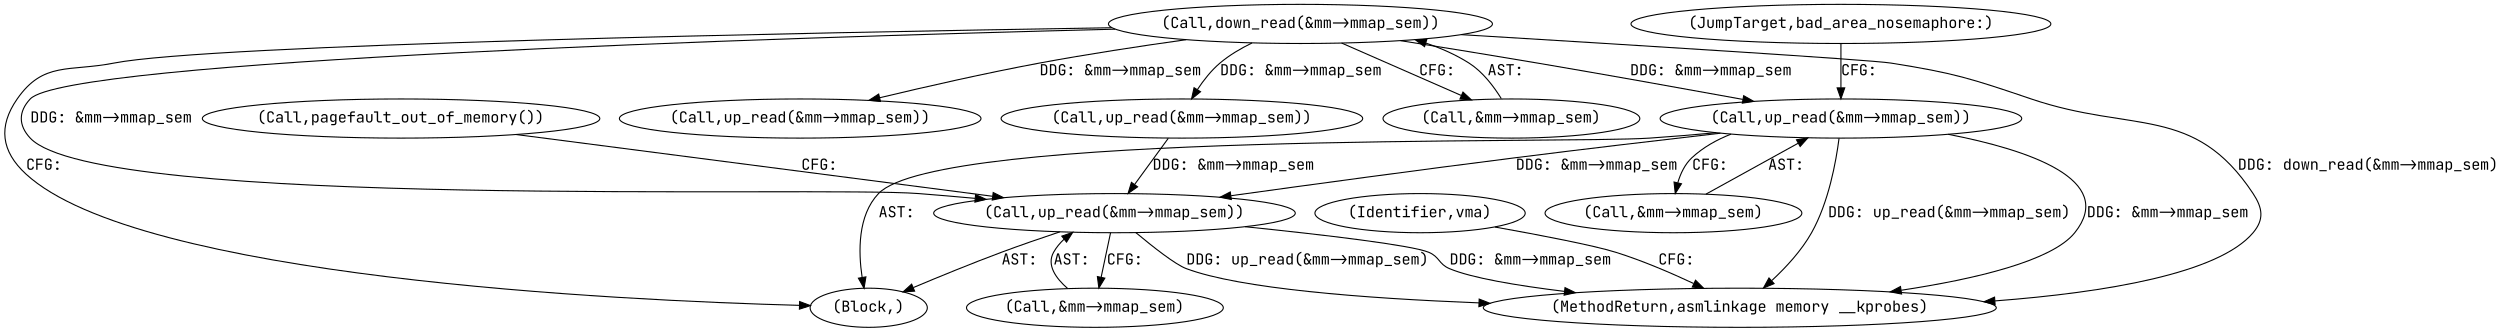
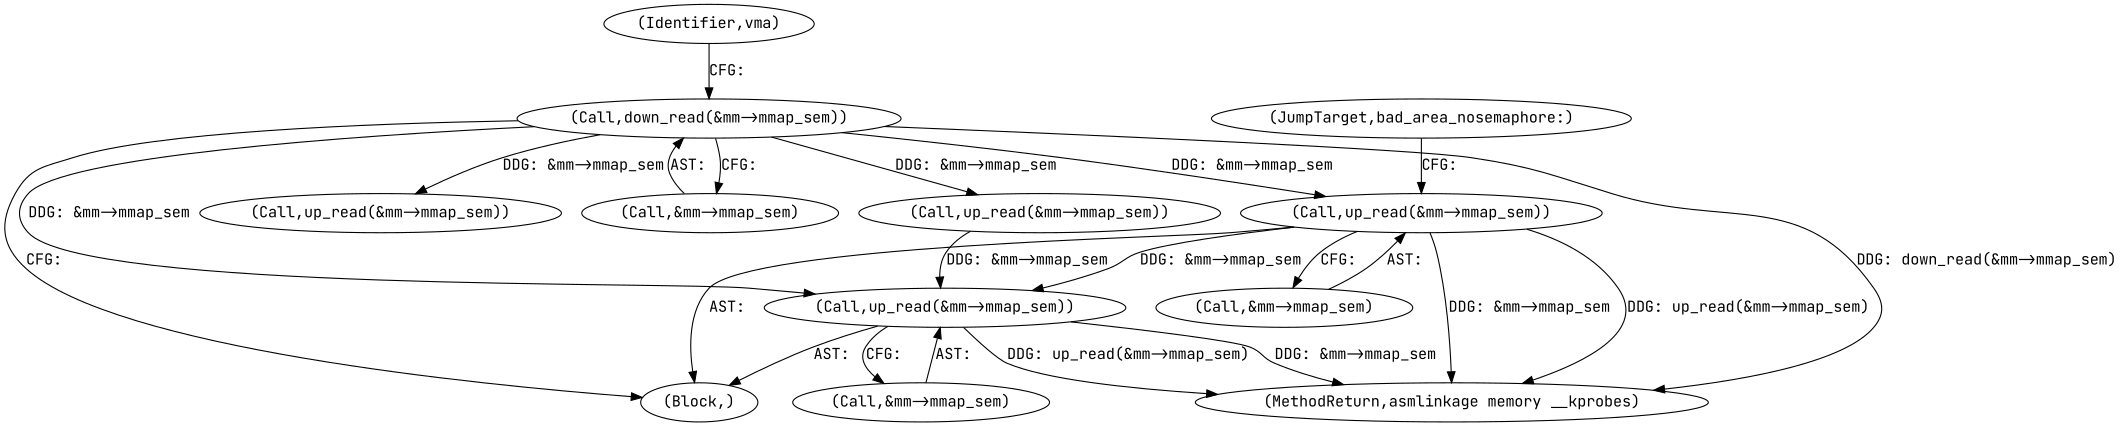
  digraph {
    fontname="JetBrains Mono"
    node [fontname="JetBrains Mono"]
    edge [fontname="JetBrains Mono"]
    n1 [label="(Call,up_read(&mm->mmap_sem))"]
    n2 [label="(Call,up_read(&mm->mmap_sem))"]
    n3 [label="(Call,&mm->mmap_sem)"]
    n4 [label="(MethodReturn,asmlinkage memory __kprobes)"]
    n5 [label="(Block,)"]
    n6 [label="(Call,&mm->mmap_sem)"]
    n7 [label="(Call,down_read(&mm->mmap_sem))"]
    n8 [label="(Call,up_read(&mm->mmap_sem))"]
    n9 [label="(Call,up_read(&mm->mmap_sem))"]
    n10 [label="(Call,&mm->mmap_sem)"]
-   n11 [label="(Call,pagefault_out_of_memory())"]
    n12 [label="(JumpTarget,bad_area_nosemaphore:)"]
    n13 [label="(Identifier,vma)"]
    n1 -> n2 [label="DDG: &mm->mmap_sem"]
    n1 -> n3 [label="CFG: "]
    n1 -> n4 [label="DDG: up_read(&mm->mmap_sem)"]
    n1 -> n4 [label="DDG: &mm->mmap_sem"]
    n1 -> n5 [label="AST: "]
    n2 -> n4 [label="DDG: up_read(&mm->mmap_sem)"]
    n2 -> n4 [label="DDG: &mm->mmap_sem"]
    n2 -> n5 [label="AST: "]
    n2 -> n6 [label="CFG: "]
    n3 -> n1 [label="AST: "]
    n6 -> n2 [label="AST: "]
    n7 -> n1 [label="DDG: &mm->mmap_sem"]
    n7 -> n2 [label="DDG: &mm->mmap_sem"]
    n7 -> n4 [label="DDG: down_read(&mm->mmap_sem)"]
    n7 -> n5 [label="CFG: "]
    n7 -> n8 [label="DDG: &mm->mmap_sem"]
    n7 -> n9 [label="DDG: &mm->mmap_sem"]
    n7 -> n10 [label="CFG: "]
    n9 -> n2 [label="DDG: &mm->mmap_sem"]
    n10 -> n7 [label="AST: "]
-   n11 -> n2 [label="CFG: "]
    n12 -> n1 [label="CFG: "]
-   n13 -> n4 [label="CFG: "]
+   n13 -> n7 [label="CFG: "]
  }
